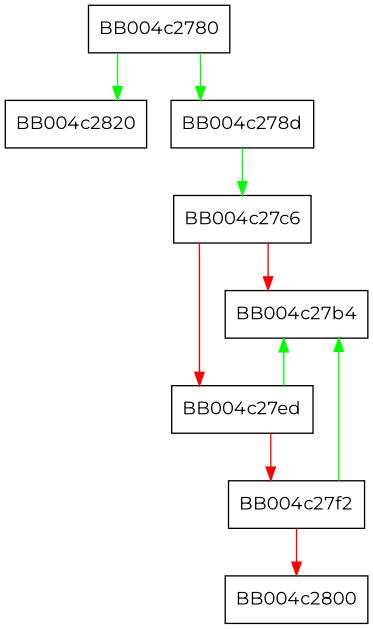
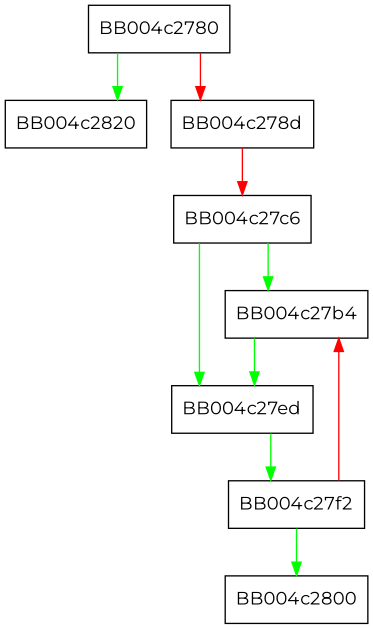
  digraph {
    fontname=Montserrat
    splines=ortho
    node [fontname=Montserrat shape=box]
    edge [color=green fontname=Montserrat]
    BB004c2780
    BB004c2820
    BB004c278d
    n4 [label=BB004c27c6]
    BB004c27b4
    BB004c27ed
    BB004c27f2
    BB004c2800
    BB004c2780 -> BB004c2820
-   BB004c2780 -> BB004c278d
-   BB004c278d -> n4
-   n4 -> BB004c27b4 [color=red]
-   n4 -> BB004c27ed [color=red]
-   BB004c27ed -> BB004c27b4
-   BB004c27ed -> BB004c27f2 [color=red]
-   BB004c27f2 -> BB004c27b4
-   BB004c27f2 -> BB004c2800 [color=red]
+   BB004c2780 -> BB004c278d [color=red]
+   BB004c278d -> n4 [color=red]
+   n4 -> BB004c27b4
+   n4 -> BB004c27ed
+   BB004c27b4 -> BB004c27ed
+   BB004c27ed -> BB004c27f2
+   BB004c27f2 -> BB004c27b4 [color=red]
+   BB004c27f2 -> BB004c2800
  }
